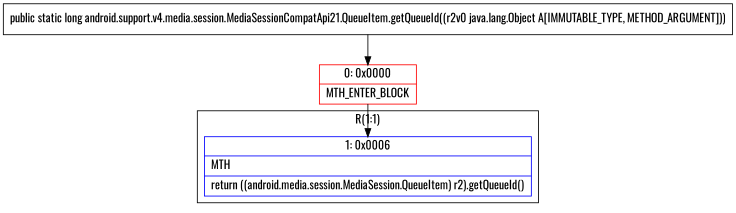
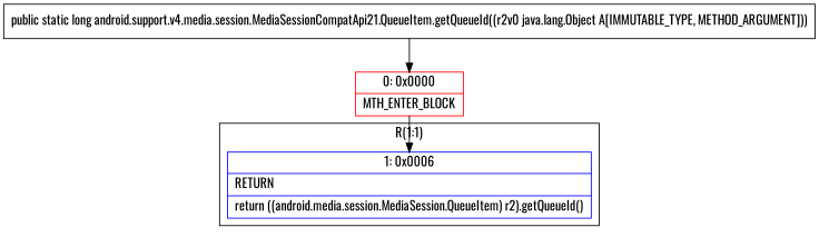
  digraph {
    fontname=Oswald
    node [shape=record fontname=Oswald]
    edge [fontname=Oswald]
-   n1 [color=blue label="{1\:\ 0x0006|MTH\l|return ((android.media.session.MediaSession.QueueItem) r2).getQueueId()\l}"]
+   n1 [color=blue label="{1\:\ 0x0006|RETURN\l|return ((android.media.session.MediaSession.QueueItem) r2).getQueueId()\l}"]
    n2 [color=red label="{0\:\ 0x0000|MTH_ENTER_BLOCK\l}"]
    n3 [label="{public static long android.support.v4.media.session.MediaSessionCompatApi21.QueueItem.getQueueId((r2v0 java.lang.Object A[IMMUTABLE_TYPE, METHOD_ARGUMENT])) }"]
    subgraph cluster_1 {
      label="R(1:1)"
      n1
    }
    n2 -> n1
    n3 -> n2
  }
